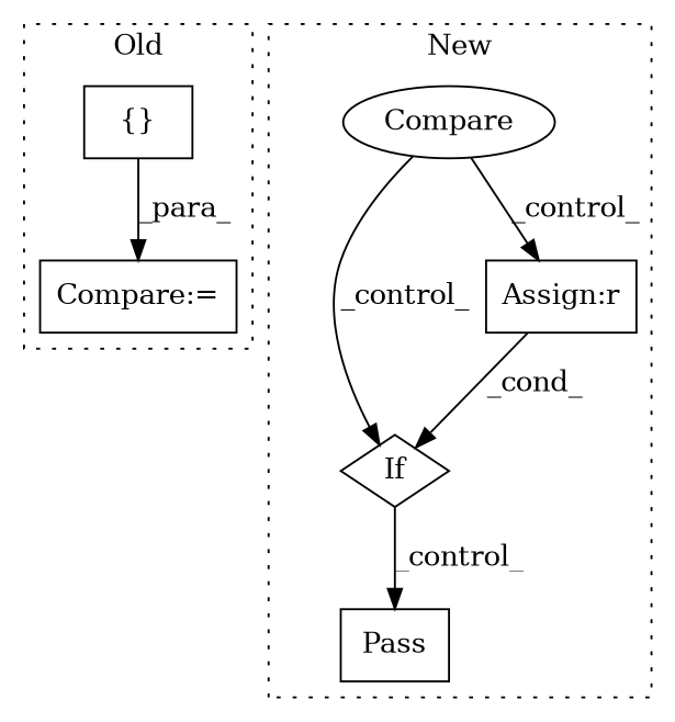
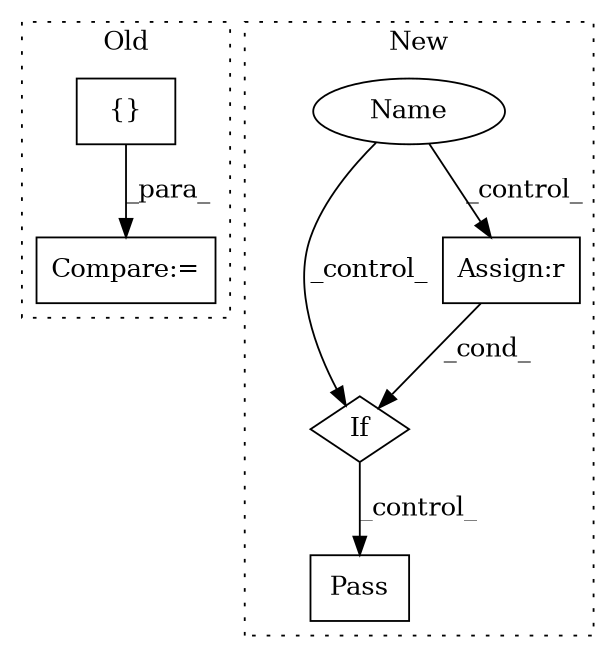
  digraph {
    node [s=15908 shape=box]
    n1 [a=59 l="2,1" label="{}" s="11681,11681"]
    n2 [a=68 l=3 label="Compare:=" s=11678]
    n3 [a=62 l=4 label=Pass s=15955]
    n4 [a=96 l=0 label=If shape=diamond]
    n5 [a=40 l=25 label="Assign:r"]
-   n6 [a=87 l=10 label=Compare s=13672 shape=ellipse]
+   n6 [a=87 l=10 label=Name s=13672 shape=ellipse]
    subgraph cluster_1 {
      label=Old
      style=dotted
      n1
      n2
    }
    subgraph cluster_2 {
      label=New
      style=dotted
      n3
      n4
      n5
      n6
    }
    n1 -> n2 [label=_para_]
    n4 -> n3 [label=_control_]
    n5 -> n4 [label=_cond_]
    n6 -> n4 [label=_control_]
    n6 -> n5 [label=_control_]
  }
